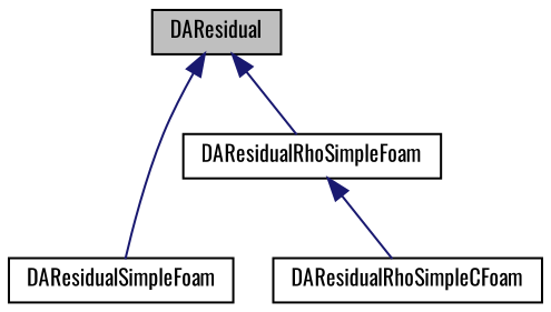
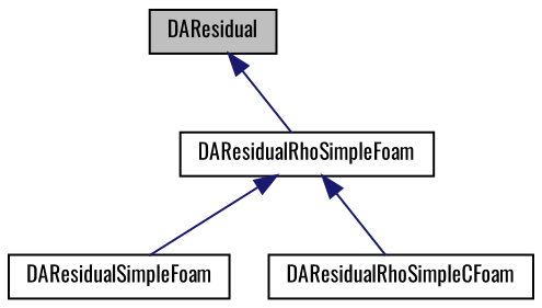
  digraph {
    fontname=Oswald
    node [color=black fontname=Oswald fontsize=10 shape=record]
    edge [color=midnightblue dir=back fontname=Oswald fontsize=10 labelfontname=Helvetica labelfontsize=10 style=solid]
    n1 [fillcolor=grey75 fontcolor=black height=0.2 label=DAResidual style=filled width=0.4]
    n2 [height=0.2 label=DAResidualRhoSimpleFoam width=0.4]
    n3 [height=0.2 label=DAResidualSimpleFoam width=0.4]
    n4 [height=0.2 label=DAResidualRhoSimpleCFoam width=0.4]
    n1 -> n2
-   n1 -> n3
+   n2 -> n3
    n2 -> n4
  }
